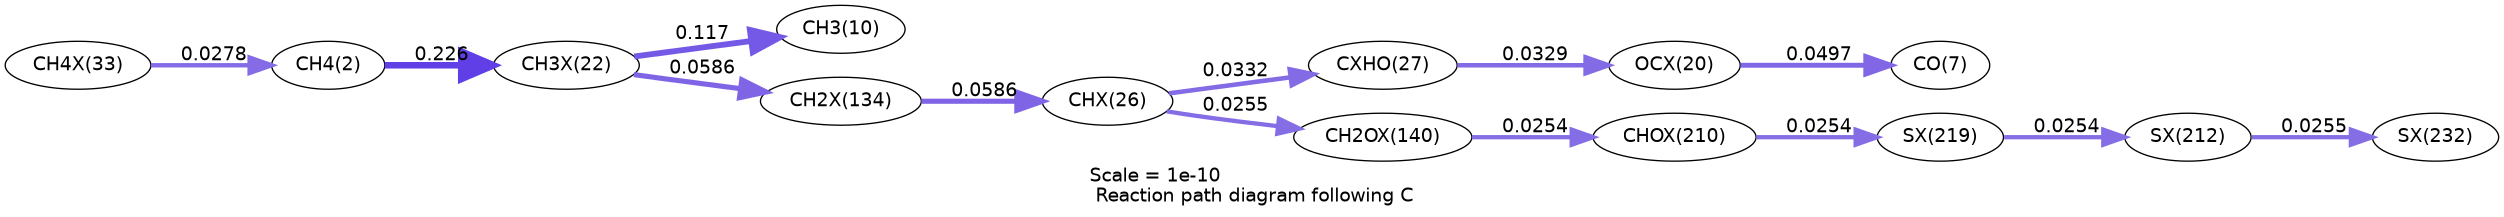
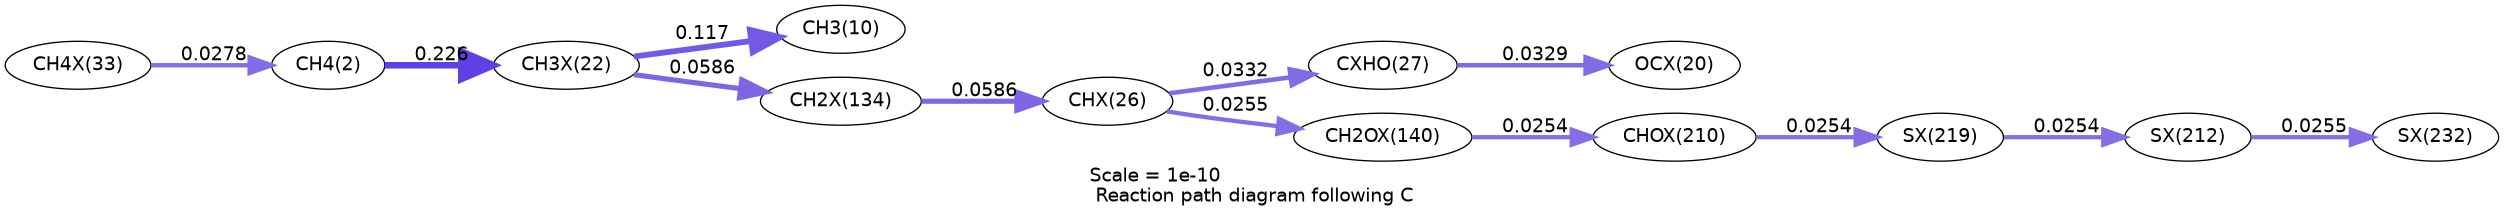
  digraph {
    fontname=Helvetica
    label="Scale = 1e-10\l Reaction path diagram following C"
    rankdir=LR
    node [fontname=Helvetica]
    edge [arrowsize=1.61 color="0.7, 0.525, 0.9" fontname=Helvetica penwidth=3.23]
    n1 [label="CH4X(33)"]
    n2 [label="CH4(2)"]
    n3 [label="CH3X(22)"]
    n4 [label="CH3(10)"]
    n5 [label="CH2X(134)"]
    n6 [label="CHX(26)"]
    n7 [label="CXHO(27)"]
    n8 [label="CH2OX(140)"]
    n9 [label="OCX(20)"]
    n10 [label="CHOX(210)"]
-   n11 [label="CO(7)"]
    n12 [label="SX(219)"]
    n13 [label="SX(212)"]
    n14 [label="SX(232)"]
    n1 -> n2 [arrowsize=1.65 color="0.7, 0.528, 0.9" label=" 0.0278" penwidth=3.29]
    n2 -> n3 [arrowsize=2.44 color="0.7, 0.726, 0.9" label=" 0.226" penwidth=4.88]
    n3 -> n4 [arrowsize=2.19 color="0.7, 0.617, 0.9" label=" 0.117" penwidth=4.38]
    n3 -> n5 [arrowsize=1.93 color="0.7, 0.559, 0.9" label=" 0.0586" penwidth=3.86]
    n5 -> n6 [arrowsize=1.93 color="0.7, 0.559, 0.9" label=" 0.0586" penwidth=3.86]
    n6 -> n7 [arrowsize=1.71 color="0.7, 0.533, 0.9" label=" 0.0332" penwidth=3.43]
    n6 -> n8 [label=" 0.0255"]
    n7 -> n9 [arrowsize=1.71 color="0.7, 0.533, 0.9" label=" 0.0329" penwidth=3.42]
    n8 -> n10 [label=" 0.0254"]
-   n9 -> n11 [arrowsize=1.87 color="0.7, 0.55, 0.9" label=" 0.0497" penwidth=3.73]
    n10 -> n12 [label=" 0.0254"]
    n12 -> n13 [label=" 0.0254"]
    n13 -> n14 [label=" 0.0255"]
  }
